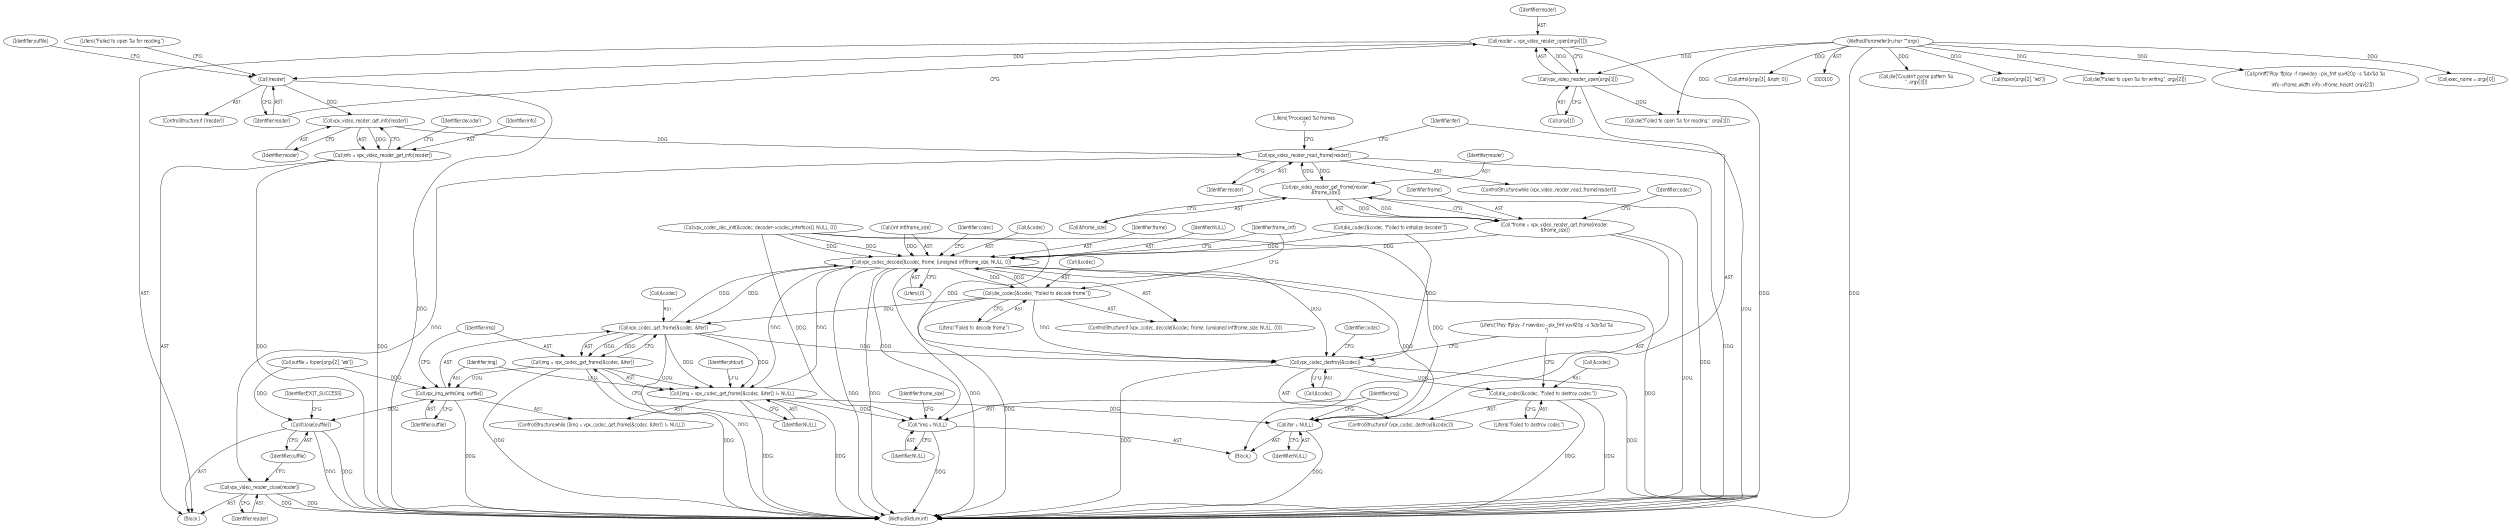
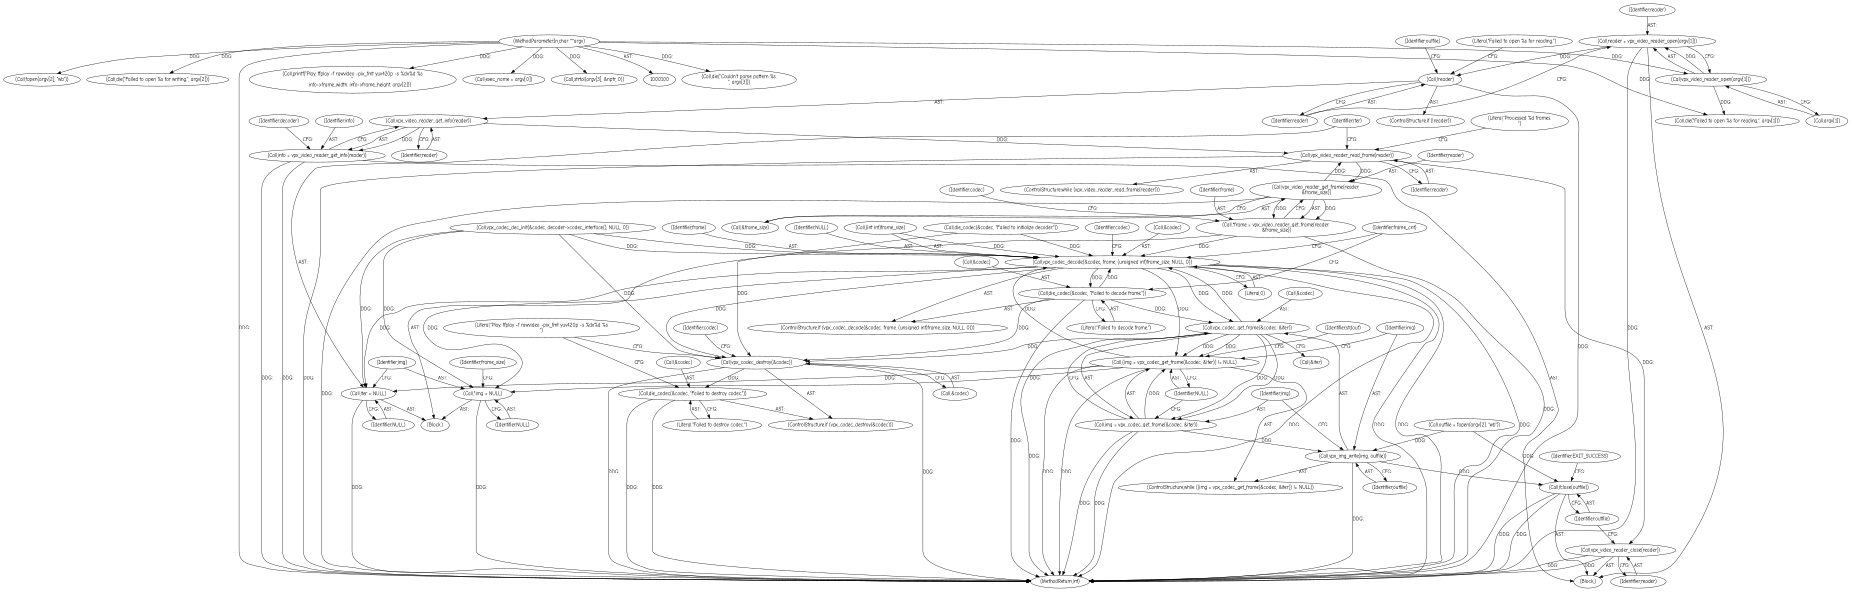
  digraph {
    fontname="Comic Neue"
    node [fontname="Comic Neue"]
    edge [fontname="Comic Neue"]
    n1 [label="(Call,vpx_video_reader_get_info(reader))"]
    n2 [label="(Call,info = vpx_video_reader_get_info(reader))"]
    n3 [label="(Call,vpx_video_reader_read_frame(reader))"]
    n4 [label="(Identifier,reader)"]
    n5 [label="(MethodReturn,int)"]
    n6 [label="(Block,)"]
    n7 [label="(Call,vpx_video_reader_get_frame(reader,\n &frame_size))"]
    n8 [label="(Call,vpx_video_reader_close(reader))"]
    n9 [label="(ControlStructure,while (vpx_video_reader_read_frame(reader)))"]
    n10 [label="(Identifier,reader)"]
    n11 [label="(Call,!reader)"]
    n12 [label="(ControlStructure,if (!reader))"]
    n13 [label="(Identifier,reader)"]
    n14 [label="(Call,reader = vpx_video_reader_open(argv[1]))"]
    n15 [label="(Call,vpx_video_reader_open(argv[1]))"]
    n16 [label="(Call,die(\"Failed to open %s for reading.\", argv[1]))"]
    n17 [label="(Call,argv[1])"]
    n18 [label="(MethodParameterIn,char **argv)"]
    n19 [label="(Call,die(\"Couldn't parse pattern %s.\n\", argv[3]))"]
    n20 [label="(Call,fopen(argv[2], \"wb\"))"]
    n21 [label="(Call,die(\"Failed to open %s for writing.\", argv[2]))"]
    n22 [label="(Call,printf(\"Play: ffplay -f rawvideo -pix_fmt yuv420p -s %dx%d %s\n\",\n         info->frame_width, info->frame_height, argv[2]))"]
    n23 [label="(Call,exec_name = argv[0])"]
    n24 [label="(Call,strtol(argv[3], &nptr, 0))"]
    1000100
    n26 [label="(Call,*frame = vpx_video_reader_get_frame(reader,\n &frame_size))"]
    n27 [label="(Call,&frame_size)"]
    n28 [label="(Identifier,reader)"]
    n29 [label="(Call,vpx_codec_decode(&codec, frame, (unsigned int)frame_size, NULL, 0))"]
    n30 [label="(Block,)"]
    n31 [label="(Call,iter = NULL)"]
    n32 [label="(Call,*img = NULL)"]
    n33 [label="(Call,die_codec(&codec, \"Failed to decode frame.\"))"]
    n34 [label="(Call,vpx_codec_get_frame(&codec, &iter))"]
    n35 [label="(Call,(img = vpx_codec_get_frame(&codec, &iter)) != NULL)"]
    n36 [label="(Call,vpx_codec_destroy(&codec))"]
    n37 [label="(Literal,0)"]
    n38 [label="(ControlStructure,if (vpx_codec_decode(&codec, frame, (unsigned int)frame_size, NULL, 0)))"]
    n39 [label="(Identifier,NULL)"]
    n40 [label="(Identifier,NULL)"]
    n41 [label="(Literal,\"Failed to decode frame.\")"]
    n42 [label="(Call,img = vpx_codec_get_frame(&codec, &iter))"]
+   n43 [label="(Call,&iter)"]
    n44 [label="(Identifier,NULL)"]
    n45 [label="(ControlStructure,while ((img = vpx_codec_get_frame(&codec, &iter)) != NULL))"]
    n46 [label="(Call,die_codec(&codec, \"Failed to destroy codec.\"))"]
    n47 [label="(Call,&codec)"]
    n48 [label="(ControlStructure,if (vpx_codec_destroy(&codec)))"]
    n49 [label="(Call,vpx_img_write(img, outfile))"]
    n50 [label="(Call,fclose(outfile))"]
    n51 [label="(Identifier,outfile)"]
    n52 [label="(Identifier,outfile)"]
    n53 [label="(Literal,\"Failed to destroy codec.\")"]
    n54 [label="(Call,&codec)"]
    n55 [label="(Identifier,img)"]
    n56 [label="(Identifier,img)"]
    n57 [label="(Identifier,frame_cnt)"]
    n58 [label="(Identifier,outfile)"]
    n59 [label="(Identifier,frame)"]
    n60 [label="(Identifier,NULL)"]
    n61 [label="(Identifier,frame_size)"]
    n62 [label="(Call,vpx_codec_dec_init(&codec, decoder->codec_interface(), NULL, 0))"]
    n63 [label="(Literal,\"Failed to open %s for reading.\")"]
    n64 [label="(Literal,\"Play: ffplay -f rawvideo -pix_fmt yuv420p -s %dx%d %s\n\")"]
    n65 [label="(Identifier,img)"]
    n66 [label="(Call,(int int)frame_size)"]
    n67 [label="(Identifier,frame)"]
    n68 [label="(Identifier,codec)"]
    n69 [label="(Identifier,codec)"]
    n70 [label="(Call,&codec)"]
    n71 [label="(Literal,\"Processed %d frames.\n\")"]
    n72 [label="(Identifier,iter)"]
    n73 [label="(Call,&codec)"]
    n74 [label="(Call,outfile = fopen(argv[2], \"wb\"))"]
    n75 [label="(Identifier,codec)"]
    n76 [label="(Identifier,stdout)"]
    n77 [label="(Identifier,reader)"]
    n78 [label="(Call,&codec)"]
    n79 [label="(Identifier,info)"]
    n80 [label="(Identifier,EXIT_SUCCESS)"]
    n81 [label="(Call,die_codec(&codec, \"Failed to initialize decoder.\"))"]
    n82 [label="(Identifier,reader)"]
    n83 [label="(Identifier,decoder)"]
    n1 -> n2 [label="AST: "]
    n1 -> n2 [label="DDG: "]
    n1 -> n3 [label="DDG: "]
    n1 -> n4 [label="CFG: "]
    n2 -> n1 [label="CFG: "]
    n2 -> n5 [label="DDG: "]
    n2 -> n5 [label="DDG: "]
    n2 -> n6 [label="AST: "]
    n3 -> n5 [label="DDG: "]
    n3 -> n7 [label="DDG: "]
    n3 -> n8 [label="DDG: "]
    n3 -> n9 [label="AST: "]
    n3 -> n10 [label="CFG: "]
    n4 -> n1 [label="AST: "]
    n7 -> n3 [label="DDG: "]
    n7 -> n5 [label="DDG: "]
    n7 -> n26 [label="AST: "]
    n7 -> n26 [label="DDG: "]
    n7 -> n26 [label="DDG: "]
    n7 -> n27 [label="CFG: "]
    n8 -> n5 [label="DDG: "]
    n8 -> n5 [label="DDG: "]
    n8 -> n6 [label="AST: "]
    n8 -> n28 [label="CFG: "]
    n10 -> n3 [label="AST: "]
-   n11 -> n1 [label="DDG: "]
+   n11 -> n1 [label="AST: "]
    n11 -> n5 [label="DDG: "]
    n11 -> n12 [label="AST: "]
    n11 -> n13 [label="CFG: "]
    n13 -> n11 [label="AST: "]
    n13 -> n14 [label="CFG: "]
    n14 -> n5 [label="DDG: "]
    n14 -> n6 [label="AST: "]
    n14 -> n11 [label="DDG: "]
    n14 -> n15 [label="CFG: "]
-   n15 -> n5 [label="DDG: "]
    n15 -> n14 [label="AST: "]
    n15 -> n14 [label="DDG: "]
    n15 -> n16 [label="DDG: "]
    n15 -> n17 [label="CFG: "]
    n17 -> n15 [label="AST: "]
    n18 -> n5 [label="DDG: "]
    n18 -> n15 [label="DDG: "]
    n18 -> n16 [label="DDG: "]
    n18 -> n19 [label="DDG: "]
    n18 -> n20 [label="DDG: "]
    n18 -> n21 [label="DDG: "]
    n18 -> n22 [label="DDG: "]
    n18 -> n23 [label="DDG: "]
    n18 -> n24 [label="DDG: "]
    n18 -> 1000100 [label="AST: "]
    n26 -> n5 [label="DDG: "]
    n26 -> n7 [label="CFG: "]
    n26 -> n29 [label="DDG: "]
    n26 -> n30 [label="AST: "]
    n27 -> n7 [label="AST: "]
    n28 -> n8 [label="AST: "]
    n29 -> n5 [label="DDG: "]
    n29 -> n5 [label="DDG: "]
    n29 -> n5 [label="DDG: "]
    n29 -> n5 [label="DDG: "]
    n29 -> n31 [label="DDG: "]
    n29 -> n32 [label="DDG: "]
    n29 -> n33 [label="DDG: "]
    n29 -> n34 [label="DDG: "]
    n29 -> n35 [label="DDG: "]
    n29 -> n36 [label="DDG: "]
    n29 -> n37 [label="CFG: "]
    n29 -> n38 [label="AST: "]
    n31 -> n5 [label="DDG: "]
    n31 -> n30 [label="AST: "]
    n31 -> n39 [label="CFG: "]
    n32 -> n5 [label="DDG: "]
    n32 -> n30 [label="AST: "]
    n32 -> n40 [label="CFG: "]
    n33 -> n5 [label="DDG: "]
    n33 -> n29 [label="DDG: "]
    n33 -> n34 [label="DDG: "]
    n33 -> n36 [label="DDG: "]
    n33 -> n38 [label="AST: "]
    n33 -> n41 [label="CFG: "]
    n34 -> n5 [label="DDG: "]
    n34 -> n29 [label="DDG: "]
    n34 -> n35 [label="DDG: "]
    n34 -> n35 [label="DDG: "]
    n34 -> n36 [label="DDG: "]
    n34 -> n42 [label="AST: "]
    n34 -> n42 [label="DDG: "]
    n34 -> n42 [label="DDG: "]
+   n34 -> n43 [label="CFG: "]
    n35 -> n5 [label="DDG: "]
    n35 -> n5 [label="DDG: "]
    n35 -> n29 [label="DDG: "]
    n35 -> n31 [label="DDG: "]
    n35 -> n32 [label="DDG: "]
    n35 -> n44 [label="CFG: "]
    n35 -> n45 [label="AST: "]
    n36 -> n5 [label="DDG: "]
    n36 -> n5 [label="DDG: "]
    n36 -> n46 [label="DDG: "]
    n36 -> n47 [label="CFG: "]
    n36 -> n48 [label="AST: "]
    n37 -> n29 [label="AST: "]
    n39 -> n31 [label="AST: "]
    n40 -> n32 [label="AST: "]
    n41 -> n33 [label="AST: "]
    n42 -> n5 [label="DDG: "]
    n42 -> n5 [label="DDG: "]
    n42 -> n34 [label="CFG: "]
    n42 -> n35 [label="AST: "]
    n42 -> n35 [label="DDG: "]
    n42 -> n49 [label="DDG: "]
    n44 -> n35 [label="AST: "]
    n44 -> n42 [label="CFG: "]
    n46 -> n5 [label="DDG: "]
    n46 -> n5 [label="DDG: "]
    n46 -> n48 [label="AST: "]
    n46 -> n53 [label="CFG: "]
    n47 -> n36 [label="AST: "]
    n49 -> n5 [label="DDG: "]
    n49 -> n34 [label="AST: "]
    n49 -> n45 [label="AST: "]
    n49 -> n50 [label="DDG: "]
    n49 -> n51 [label="CFG: "]
    n50 -> n5 [label="DDG: "]
    n50 -> n5 [label="DDG: "]
    n50 -> n6 [label="AST: "]
    n50 -> n52 [label="CFG: "]
    n51 -> n49 [label="AST: "]
    n52 -> n8 [label="CFG: "]
    n52 -> n50 [label="AST: "]
    n53 -> n46 [label="AST: "]
    n54 -> n46 [label="AST: "]
    n55 -> n31 [label="CFG: "]
    n55 -> n32 [label="AST: "]
    n56 -> n35 [label="CFG: "]
    n56 -> n49 [label="AST: "]
    n57 -> n29 [label="CFG: "]
    n57 -> n33 [label="CFG: "]
    n58 -> n11 [label="CFG: "]
    n59 -> n29 [label="AST: "]
    n60 -> n29 [label="AST: "]
    n61 -> n32 [label="CFG: "]
    n62 -> n29 [label="DDG: "]
    n62 -> n29 [label="DDG: "]
    n62 -> n31 [label="DDG: "]
    n62 -> n32 [label="DDG: "]
    n62 -> n36 [label="DDG: "]
    n63 -> n11 [label="CFG: "]
    n64 -> n36 [label="CFG: "]
    n64 -> n46 [label="CFG: "]
    n65 -> n42 [label="AST: "]
    n65 -> n49 [label="CFG: "]
    n66 -> n29 [label="AST: "]
    n66 -> n29 [label="DDG: "]
    n67 -> n26 [label="AST: "]
    n68 -> n26 [label="CFG: "]
    n69 -> n29 [label="CFG: "]
    n70 -> n33 [label="AST: "]
    n71 -> n3 [label="CFG: "]
    n72 -> n3 [label="CFG: "]
    n72 -> n31 [label="AST: "]
    n73 -> n29 [label="AST: "]
    n74 -> n49 [label="DDG: "]
    n74 -> n50 [label="DDG: "]
    n75 -> n36 [label="CFG: "]
    n76 -> n35 [label="CFG: "]
    n77 -> n7 [label="AST: "]
    n78 -> n34 [label="AST: "]
    n79 -> n2 [label="AST: "]
    n80 -> n50 [label="CFG: "]
    n81 -> n29 [label="DDG: "]
    n81 -> n36 [label="DDG: "]
    n82 -> n14 [label="AST: "]
    n83 -> n2 [label="CFG: "]
  }
